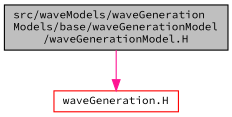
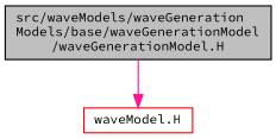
  digraph {
    fontname="Source Code Pro"
    node [fontname="Source Code Pro" fontsize=10 shape=record]
    n1 [color=black fillcolor=grey75 fontcolor=black height=0.2 label="src/waveModels/waveGeneration\lModels/base/waveGenerationModel\l/waveGenerationModel.H" style=filled width=0.4]
-   n2 [color=red height=0.2 label="waveGeneration.H" width=0.4]
+   n2 [color=red height=0.2 label="waveModel.H" width=0.4]
    n1 -> n2 [color=deeppink fontname="Source Code Pro" fontsize=10 labelfontname=Helvetica labelfontsize=10 style=solid]
  }
